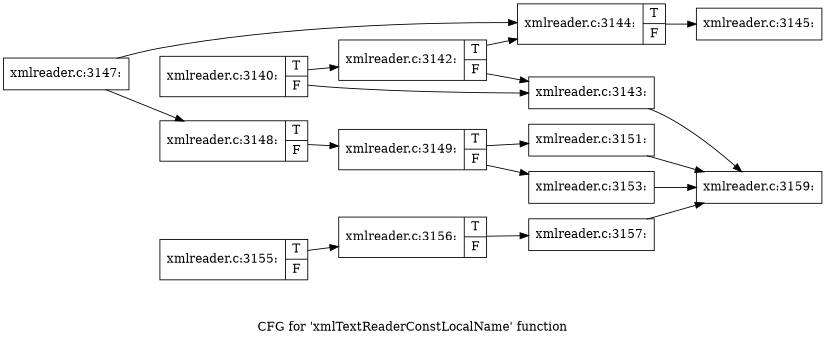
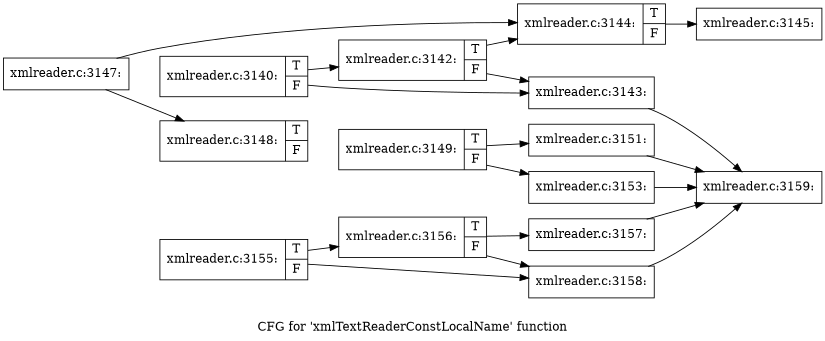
  digraph {
    label="CFG for 'xmlTextReaderConstLocalName' function"
    rankdir=LR
    node [shape=record]
    n1 [label="{xmlreader.c:3140:|{<s0>T|<s1>F}}"]
    n2 [label="{xmlreader.c:3143:}"]
    n3 [label="{xmlreader.c:3142:|{<s0>T|<s1>F}}"]
    n4 [label="{xmlreader.c:3159:}"]
    n5 [label="{xmlreader.c:3144:|{<s0>T|<s1>F}}"]
    n6 [label="{xmlreader.c:3145:}"]
    n7 [label="{xmlreader.c:3147:}"]
    n8 [label="{xmlreader.c:3148:|{<s0>T|<s1>F}}"]
    n9 [label="{xmlreader.c:3149:|{<s0>T|<s1>F}}"]
    n10 [label="{xmlreader.c:3151:}"]
    n11 [label="{xmlreader.c:3153:}"]
    n12 [label="{xmlreader.c:3155:|{<s0>T|<s1>F}}"]
    n13 [label="{xmlreader.c:3156:|{<s0>T|<s1>F}}"]
+   n14 [label="{xmlreader.c:3158:}"]
    n15 [label="{xmlreader.c:3157:}"]
    n1 -> n2
    n1 -> n3
    n2 -> n4
    n3 -> n2
    n3 -> n5
    n5 -> n6
    n7 -> n5
    n7 -> n8
-   n8 -> n9
    n9 -> n10
    n9 -> n11
    n10 -> n4
    n11 -> n4
    n12 -> n13
+   n12 -> n14
+   n13 -> n14
    n13 -> n15
+   n14 -> n4
    n15 -> n4
  }
